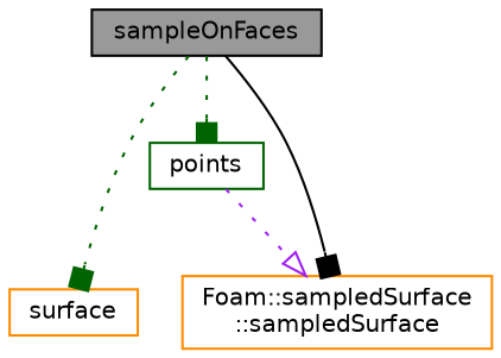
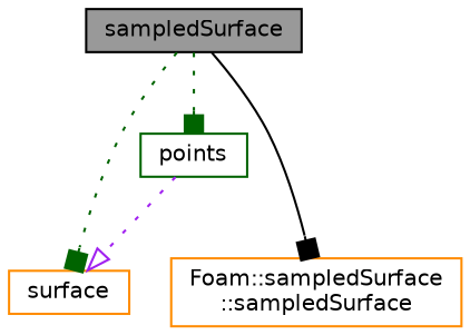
  digraph {
    rankdir=TB
    node [color=darkorange fillcolor=white fontname=Helvetica fontsize=10 shape=box style=filled]
    edge [arrowhead=box color=darkgreen fontname=Helvetica fontsize=10 labelfontname=Helvetica labelfontsize=10 style=dotted]
-   n1 [color=black fillcolor=grey60 fontcolor=black height=0.2 label=sampleOnFaces width=0.4]
+   n1 [color=black fillcolor=grey60 fontcolor=black height=0.2 label=sampledSurface width=0.4]
    n2 [color=darkgreen height=0.2 label=points width=0.4]
    n3 [height=0.2 label=surface width=0.4]
    n4 [height=0.2 label="Foam::sampledSurface\l::sampledSurface" width=0.4]
    n1 -> n2
    n1 -> n3
    n1 -> n4 [color=black style=solid]
-   n2 -> n4 [arrowhead=onormal color=purple]
+   n2 -> n3 [arrowhead=onormal color=purple]
  }
